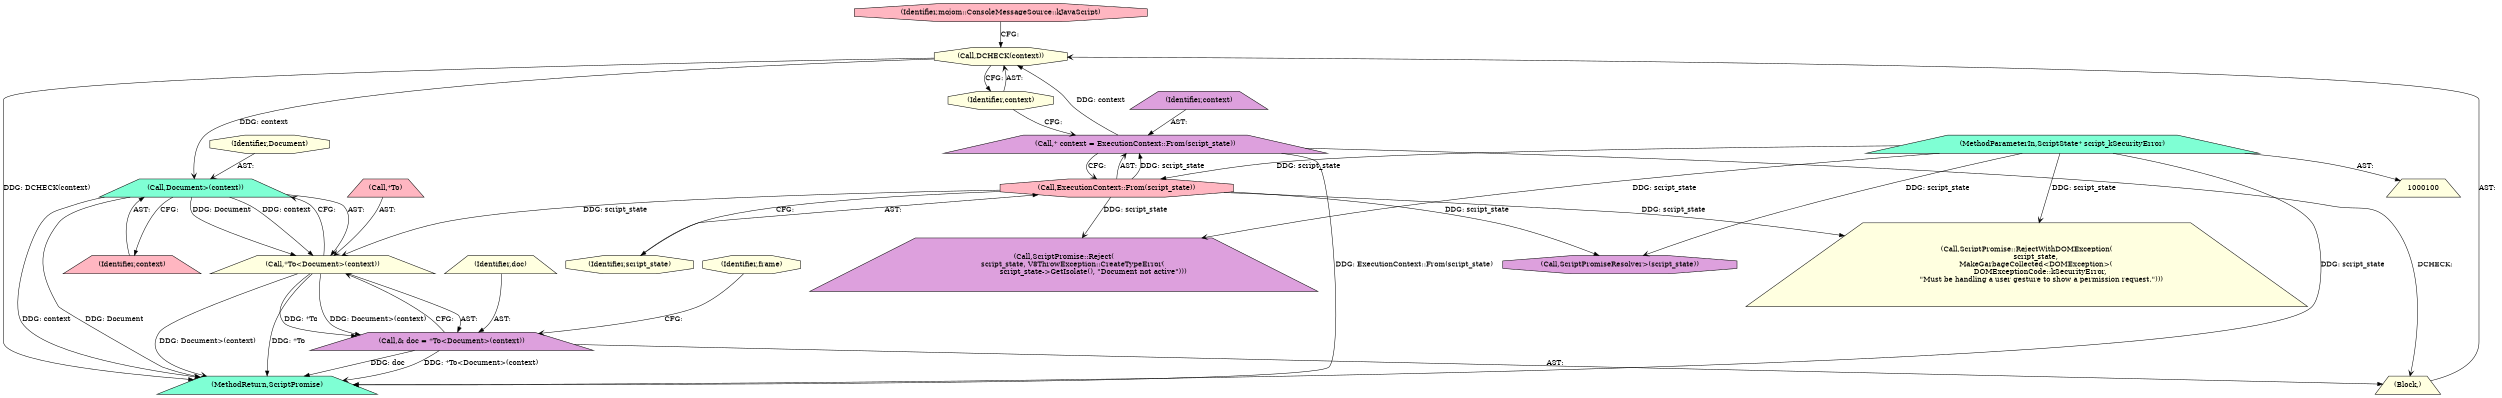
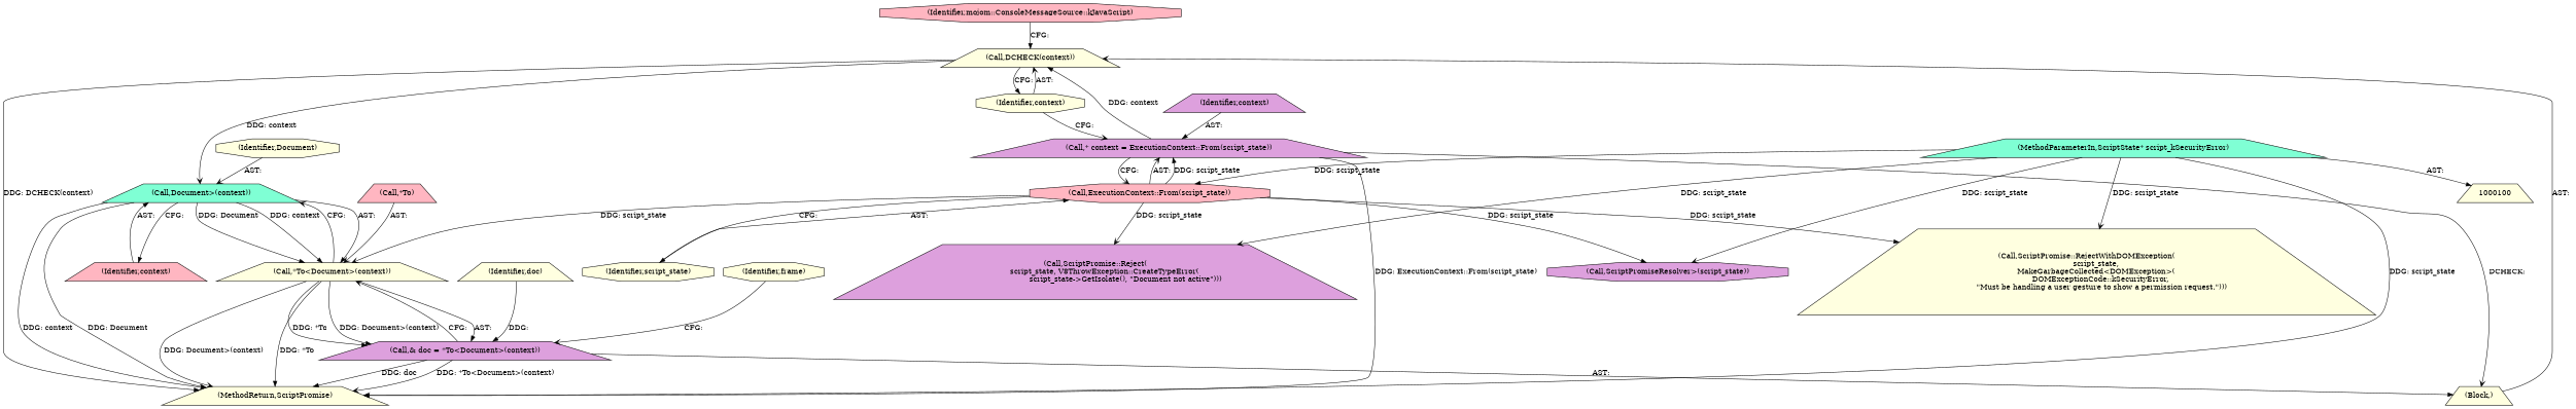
  digraph {
    node [fillcolor=lightyellow shape=trapezium style=filled]
    edge [arrowhead=normal]
-   n1 [label="(Call,DCHECK(context))" shape=octagon]
+   n1 [label="(Call,DCHECK(context))"]
    n2 [fillcolor=aquamarine label="(Call,Document>(context))"]
-   n3 [fillcolor=aquamarine label="(MethodReturn,ScriptPromise)"]
+   n3 [label="(MethodReturn,ScriptPromise)"]
    n4 [label="(Identifier,context)" shape=octagon]
    n5 [label="(Call,*To<Document>(context))"]
    n6 [fillcolor=lightpink label="(Identifier,context)"]
    n7 [fillcolor=plum label="(Call,* context = ExecutionContext::From(script_state))"]
    n8 [label="(Block,)"]
    n9 [fillcolor=lightpink label="(Call,ExecutionContext::From(script_state))" shape=octagon]
    n10 [fillcolor=plum label="(Call,ScriptPromise::Reject(\n        script_state, V8ThrowException::CreateTypeError(\n                          script_state->GetIsolate(), \"Document not active\")))"]
    n11 [label="(Call,ScriptPromise::RejectWithDOMException(\n        script_state,\n        MakeGarbageCollected<DOMException>(\n            DOMExceptionCode::kSecurityError,\n             \"Must be handling a user gesture to show a permission request.\")))"]
    n12 [label="(Identifier,script_state)" shape=octagon]
    n13 [fillcolor=plum label="(Call,ScriptPromiseResolver>(script_state))" shape=octagon]
    n14 [fillcolor=aquamarine label="(MethodParameterIn,ScriptState* script_kSecurityError)"]
    1000100
    n16 [fillcolor=plum label="(Call,& doc = *To<Document>(context))"]
    n17 [label="(Identifier,doc)"]
    n18 [label="(Identifier,frame)" shape=octagon]
    n19 [fillcolor=plum label="(Identifier,context)"]
    n20 [label="(Identifier,Document)" shape=octagon]
    n21 [fillcolor=lightpink label="(Identifier,mojom::ConsoleMessageSource::kJavaScript)" shape=octagon]
    n22 [fillcolor=lightpink label="(Call,*To)"]
    n1 -> n2 [arrowhead=vee label="DDG: context"]
    n1 -> n3 [label="DDG: DCHECK(context)"]
    n1 -> n4 [label="CFG: "]
    n2 -> n3 [label="DDG: Document"]
    n2 -> n3 [arrowhead=vee label="DDG: context"]
    n2 -> n5 [label="AST: "]
    n2 -> n5 [label="DDG: Document"]
    n2 -> n5 [label="DDG: context"]
    n2 -> n6 [label="CFG: "]
    n4 -> n1 [arrowhead=vee label="AST: "]
    n4 -> n7 [arrowhead=vee label="CFG: "]
    n5 -> n2 [arrowhead=vee label="CFG: "]
    n5 -> n3 [arrowhead=vee label="DDG: Document>(context)"]
    n5 -> n3 [label="DDG: *To"]
    n5 -> n16 [label="AST: "]
    n5 -> n16 [label="DDG: *To"]
    n5 -> n16 [label="DDG: Document>(context)"]
    n6 -> n2 [label="AST: "]
    n7 -> n1 [label="DDG: context"]
    n7 -> n3 [label="DDG: ExecutionContext::From(script_state)"]
    n7 -> n8 [arrowhead=vee label="DCHECK: "]
    n7 -> n9 [arrowhead=vee label="CFG: "]
    n8 -> n1 [arrowhead=vee label="AST: "]
    n9 -> n5 [arrowhead=vee label="DDG: script_state"]
    n9 -> n7 [arrowhead=vee label="AST: "]
    n9 -> n7 [label="DDG: script_state"]
    n9 -> n10 [arrowhead=vee label="DDG: script_state"]
    n9 -> n11 [label="DDG: script_state"]
    n9 -> n12 [label="CFG: "]
    n9 -> n13 [label="DDG: script_state"]
    n12 -> n9 [label="AST: "]
    n14 -> n3 [arrowhead=vee label="DDG: script_state"]
    n14 -> n9 [label="DDG: script_state"]
    n14 -> n10 [arrowhead=vee label="DDG: script_state"]
    n14 -> n11 [arrowhead=vee label="DDG: script_state"]
    n14 -> n13 [arrowhead=vee label="DDG: script_state"]
    n14 -> 1000100 [label="AST: "]
    n16 -> n3 [label="DDG: doc"]
    n16 -> n3 [arrowhead=vee label="DDG: *To<Document>(context)"]
    n16 -> n5 [arrowhead=vee label="CFG: "]
    n16 -> n8 [label="AST: "]
-   n17 -> n16 [label="AST: "]
+   n17 -> n16 [label="DDG: "]
    n18 -> n16 [arrowhead=vee label="CFG: "]
    n19 -> n7 [label="AST: "]
    n20 -> n2 [arrowhead=vee label="AST: "]
    n21 -> n1 [label="CFG: "]
    n22 -> n5 [arrowhead=vee label="AST: "]
  }
